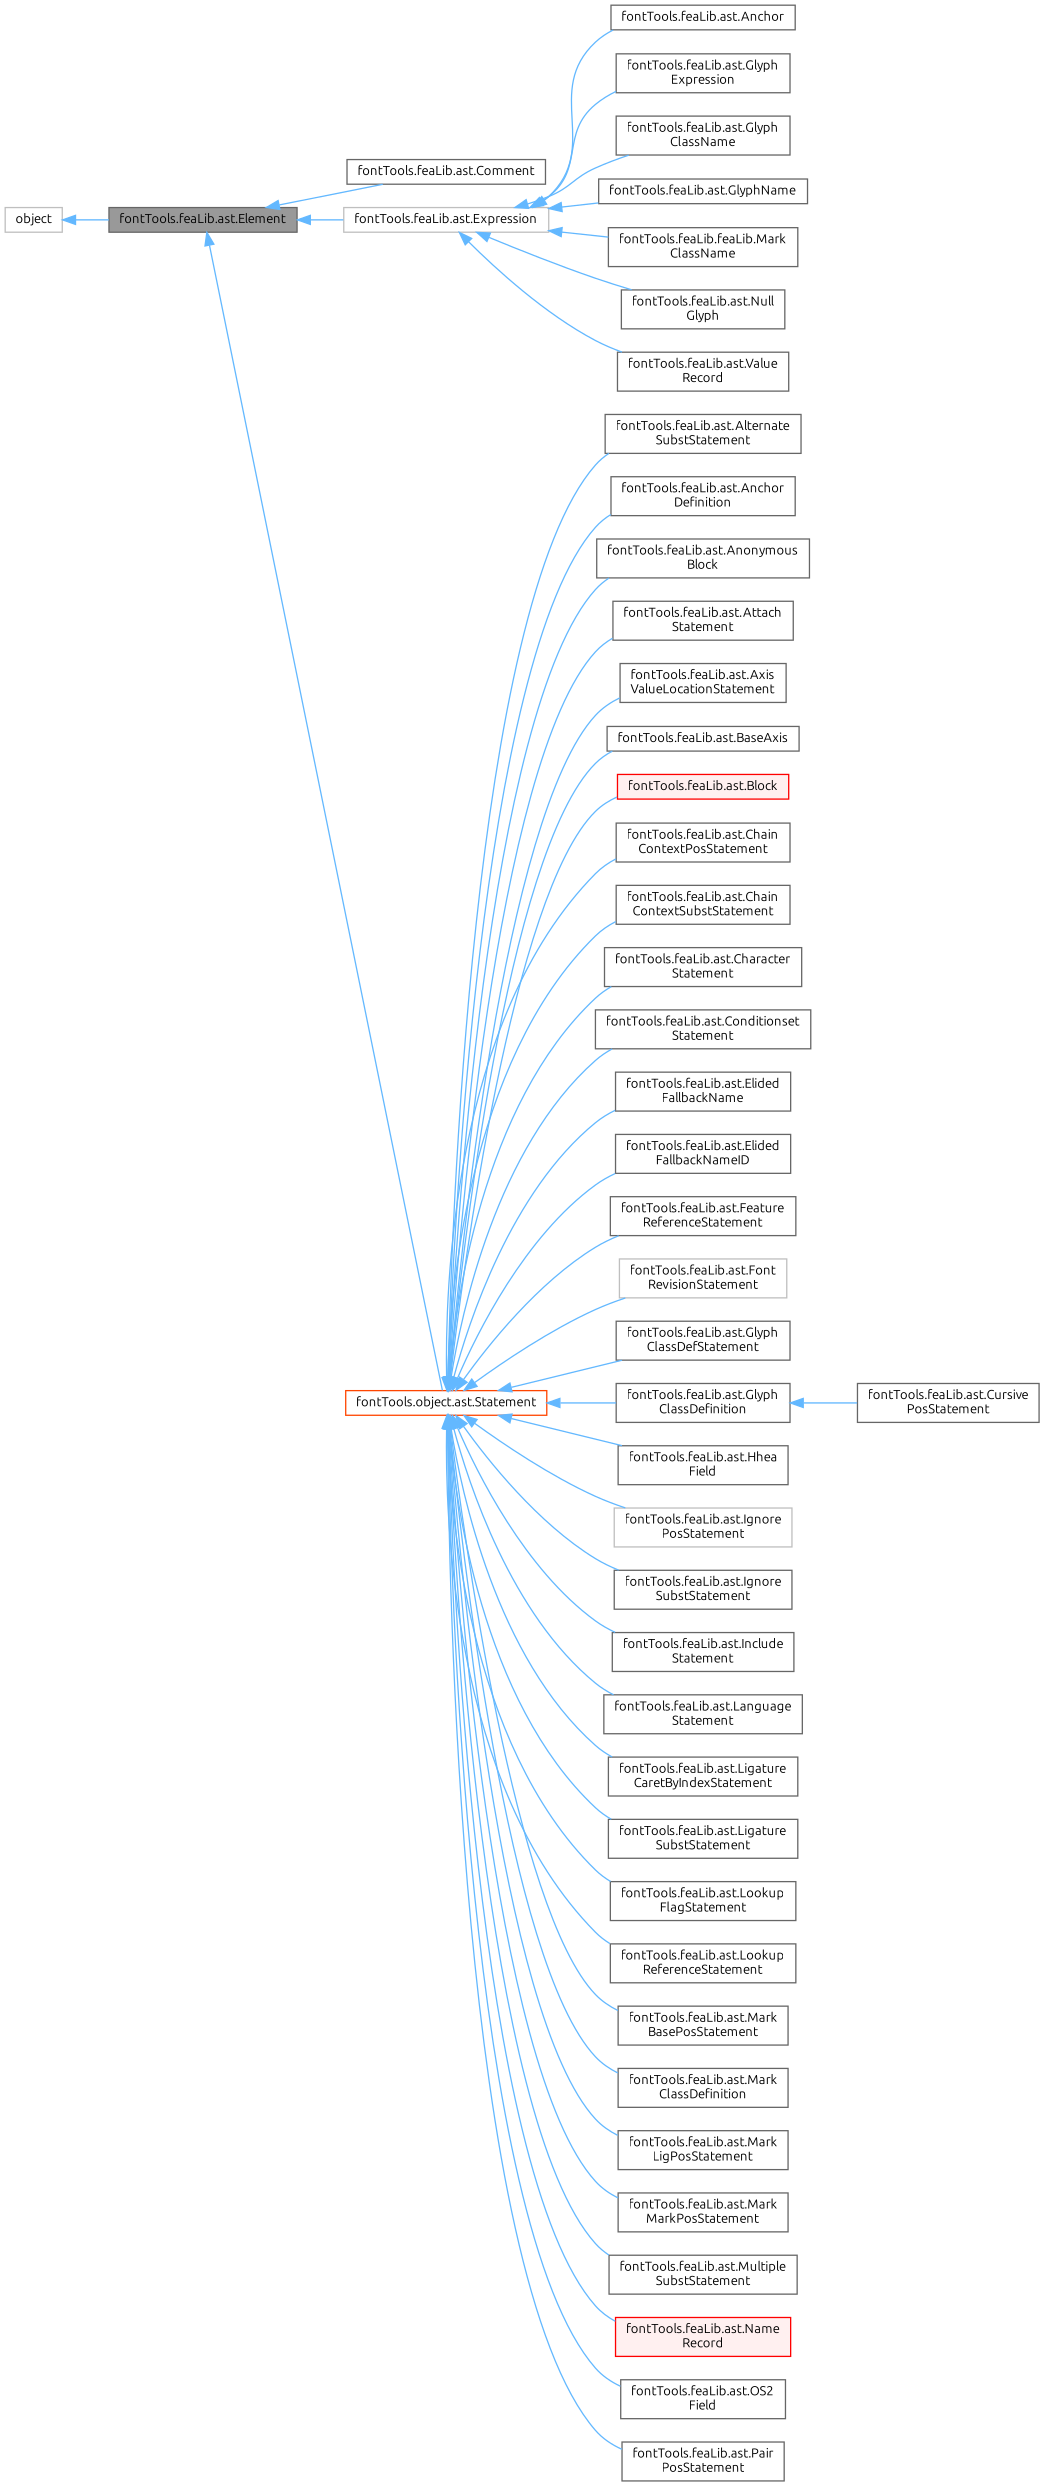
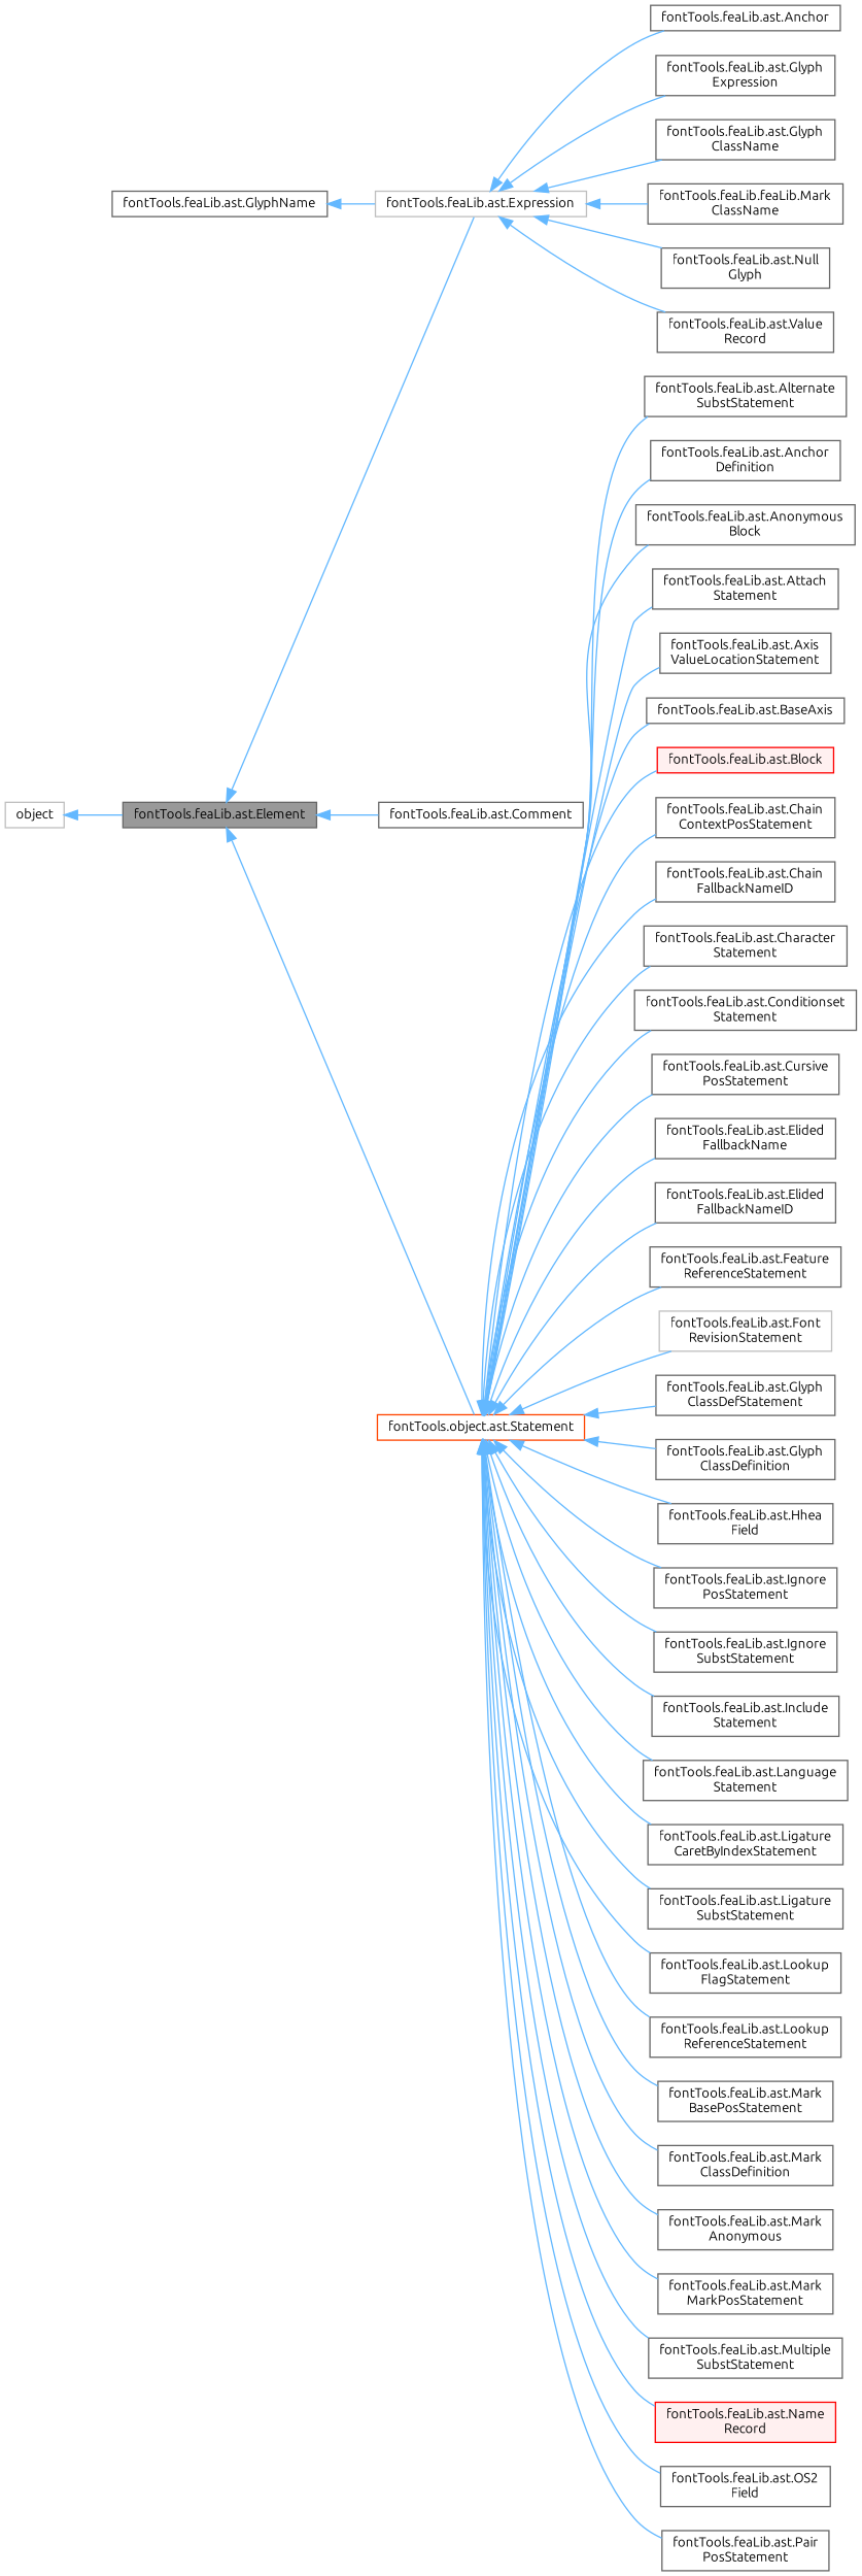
  digraph {
    fontname=Ubuntu
    rankdir=LR
    node [color=gray40 fillcolor=white fontname=Ubuntu fontsize=10 shape=box style=filled]
    edge [color=steelblue1 dir=back fontname=Ubuntu fontsize=10 labelfontname=Helvetica labelfontsize=10 style=solid]
    n1 [fillcolor=grey60 fontcolor=black height=0.2 label="fontTools.feaLib.ast.Element" width=0.4]
    n2 [height=0.2 label="fontTools.feaLib.ast.Comment" width=0.4]
    n3 [color=grey75 height=0.2 label="fontTools.feaLib.ast.Expression" width=0.4]
    n4 [color=orangered height=0.2 label="fontTools.object.ast.Statement" width=0.4]
    n5 [height=0.2 label="fontTools.feaLib.ast.Anchor" width=0.4]
    n6 [height=0.2 label="fontTools.feaLib.ast.Glyph\lExpression" width=0.4]
    n7 [height=0.2 label="fontTools.feaLib.ast.Glyph\lClassName" width=0.4]
    n8 [height=0.2 label="fontTools.feaLib.ast.GlyphName" width=0.4]
    n9 [height=0.2 label="fontTools.feaLib.feaLib.Mark\lClassName" width=0.4]
    n10 [height=0.2 label="fontTools.feaLib.ast.Null\lGlyph" width=0.4]
    n11 [height=0.2 label="fontTools.feaLib.ast.Value\lRecord" width=0.4]
    n12 [height=0.2 label="fontTools.feaLib.ast.Alternate\lSubstStatement" width=0.4]
    n13 [height=0.2 label="fontTools.feaLib.ast.Anchor\lDefinition" width=0.4]
    n14 [height=0.2 label="fontTools.feaLib.ast.Anonymous\lBlock" width=0.4]
    n15 [height=0.2 label="fontTools.feaLib.ast.Attach\lStatement" width=0.4]
    n16 [height=0.2 label="fontTools.feaLib.ast.Axis\lValueLocationStatement" width=0.4]
    n17 [height=0.2 label="fontTools.feaLib.ast.BaseAxis" width=0.4]
    n18 [color=red fillcolor="#FFF0F0" height=0.2 label="fontTools.feaLib.ast.Block" width=0.4]
    n19 [height=0.2 label="fontTools.feaLib.ast.Chain\lContextPosStatement" width=0.4]
-   n20 [height=0.2 label="fontTools.feaLib.ast.Chain\lContextSubstStatement" width=0.4]
+   n20 [height=0.2 label="fontTools.feaLib.ast.Chain\lFallbackNameID" width=0.4]
    n21 [height=0.2 label="fontTools.feaLib.ast.Character\lStatement" width=0.4]
    n22 [height=0.2 label="fontTools.feaLib.ast.Conditionset\lStatement" width=0.4]
    n23 [height=0.2 label="fontTools.feaLib.ast.Cursive\lPosStatement" width=0.4]
    n24 [height=0.2 label="fontTools.feaLib.ast.Elided\lFallbackName" width=0.4]
    n25 [height=0.2 label="fontTools.feaLib.ast.Elided\lFallbackNameID" width=0.4]
    n26 [height=0.2 label="fontTools.feaLib.ast.Feature\lReferenceStatement" width=0.4]
    n27 [color=grey75 height=0.2 label="fontTools.feaLib.ast.Font\lRevisionStatement" width=0.4]
    n28 [height=0.2 label="fontTools.feaLib.ast.Glyph\lClassDefStatement" width=0.4]
    n29 [height=0.2 label="fontTools.feaLib.ast.Glyph\lClassDefinition" width=0.4]
    n30 [height=0.2 label="fontTools.feaLib.ast.Hhea\lField" width=0.4]
-   n31 [color=grey75 height=0.2 label="fontTools.feaLib.ast.Ignore\lPosStatement" width=0.4]
+   n31 [height=0.2 label="fontTools.feaLib.ast.Ignore\lPosStatement" width=0.4]
    n32 [height=0.2 label="fontTools.feaLib.ast.Ignore\lSubstStatement" width=0.4]
    n33 [height=0.2 label="fontTools.feaLib.ast.Include\lStatement" width=0.4]
    n34 [height=0.2 label="fontTools.feaLib.ast.Language\lStatement" width=0.4]
    n35 [height=0.2 label="fontTools.feaLib.ast.Ligature\lCaretByIndexStatement" width=0.4]
    n36 [height=0.2 label="fontTools.feaLib.ast.Ligature\lSubstStatement" width=0.4]
    n37 [height=0.2 label="fontTools.feaLib.ast.Lookup\lFlagStatement" width=0.4]
    n38 [height=0.2 label="fontTools.feaLib.ast.Lookup\lReferenceStatement" width=0.4]
    n39 [height=0.2 label="fontTools.feaLib.ast.Mark\lBasePosStatement" width=0.4]
    n40 [height=0.2 label="fontTools.feaLib.ast.Mark\lClassDefinition" width=0.4]
-   n41 [height=0.2 label="fontTools.feaLib.ast.Mark\lLigPosStatement" width=0.4]
+   n41 [height=0.2 label="fontTools.feaLib.ast.Mark\lAnonymous" width=0.4]
    n42 [height=0.2 label="fontTools.feaLib.ast.Mark\lMarkPosStatement" width=0.4]
    n43 [height=0.2 label="fontTools.feaLib.ast.Multiple\lSubstStatement" width=0.4]
    n44 [color=red fillcolor="#FFF0F0" height=0.2 label="fontTools.feaLib.ast.Name\lRecord" width=0.4]
    n45 [height=0.2 label="fontTools.feaLib.ast.OS2\lField" width=0.4]
    n46 [height=0.2 label="fontTools.feaLib.ast.Pair\lPosStatement" width=0.4]
    n47 [color=grey75 height=0.2 label=object width=0.4]
    n1 -> n2
    n1 -> n3
    n1 -> n4
    n3 -> n5
    n3 -> n6
    n3 -> n7
-   n3 -> n8
+   n8 -> n3
    n3 -> n9
    n3 -> n10
    n3 -> n11
    n4 -> n12
    n4 -> n13
    n4 -> n14
    n4 -> n15
    n4 -> n16
    n4 -> n17
    n4 -> n18
    n4 -> n19
    n4 -> n20
    n4 -> n21
    n4 -> n22
-   n29 -> n23
+   n4 -> n23
    n4 -> n24
    n4 -> n25
    n4 -> n26
    n4 -> n27
    n4 -> n28
    n4 -> n29
    n4 -> n30
    n4 -> n31
    n4 -> n32
    n4 -> n33
    n4 -> n34
    n4 -> n35
    n4 -> n36
    n4 -> n37
    n4 -> n38
    n4 -> n39
    n4 -> n40
    n4 -> n41
    n4 -> n42
    n4 -> n43
    n4 -> n44
    n4 -> n45
    n4 -> n46
    n47 -> n1
  }
